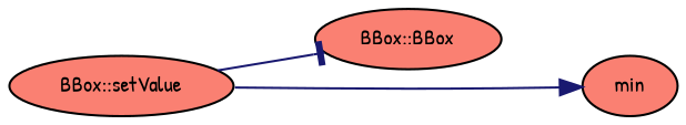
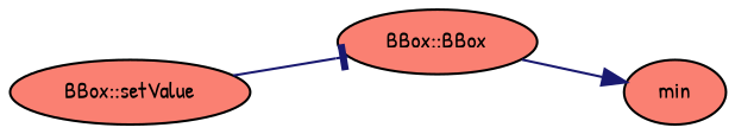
  digraph {
    fontname="Patrick Hand"
    rankdir=LR
    node [color=black fillcolor=salmon fontname="Patrick Hand" fontsize=10 shape=ellipse style=filled]
    edge [color=midnightblue fontname="Patrick Hand" fontsize=10 labelfontname=Helvetica labelfontsize=10 style=solid]
    n1 [fontcolor=black height=0.2 label="BBox::BBox" width=0.4]
    n2 [height=0.2 label="BBox::setValue" width=0.4]
    n3 [height=0.2 label=min width=0.4]
    n2 -> n1 [arrowhead=tee]
-   n2 -> n3 [arrowhead=normal]
+   n1 -> n3 [arrowhead=normal]
  }
